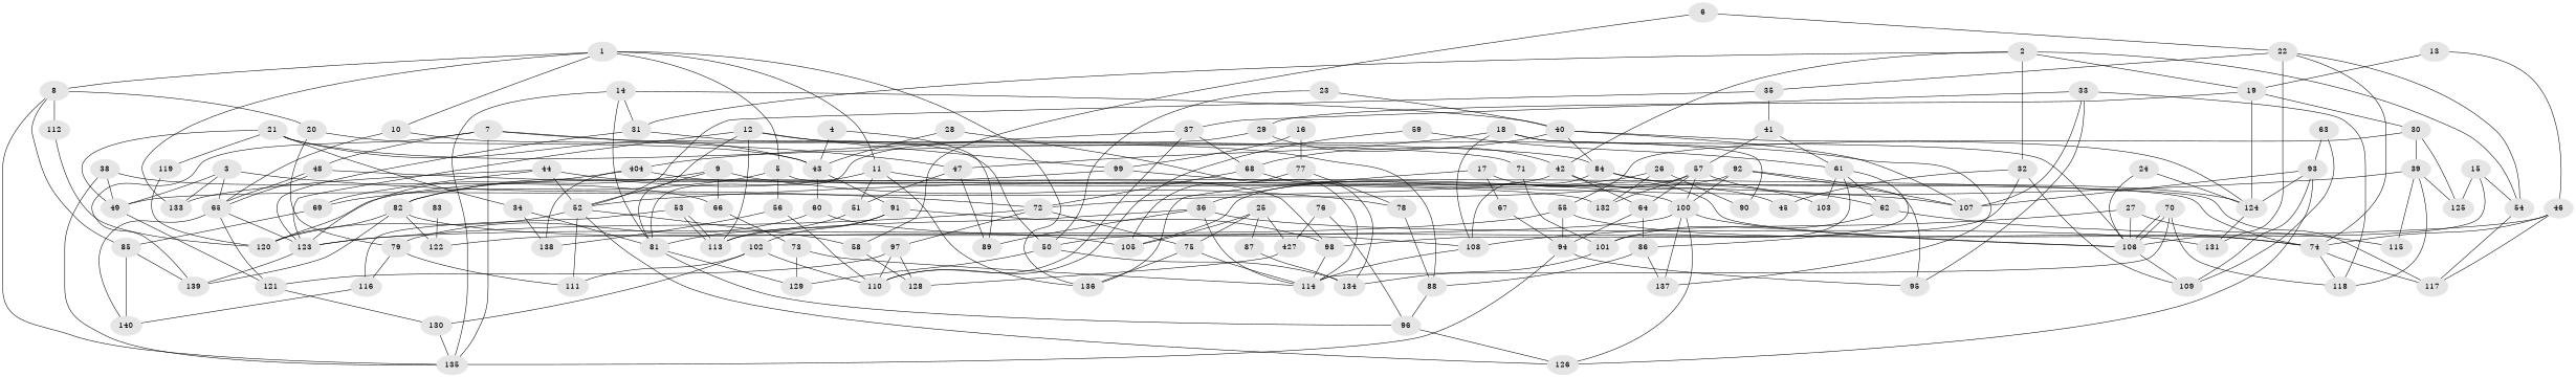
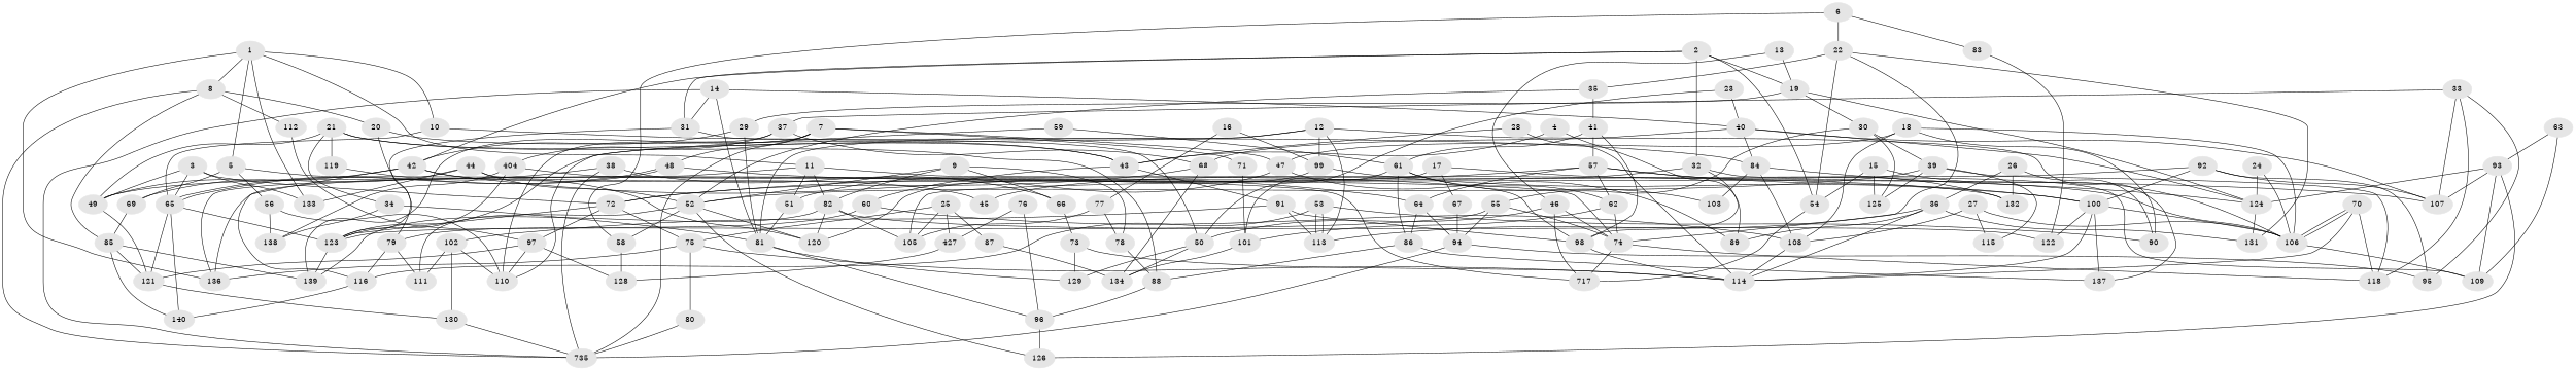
  graph {
    node [color=gray90 style=filled]
    1
    5
    8
    10
    11
    133
    136
    56
    69
-   117
-   135
+   117 [label=717]
+   135 [label=735]
    20
    85
    112
    65
    84
    82
    51
    98
    2
    19
    31
    32
    42
    54
    29
    30
    124
    123
    50
    45
    109
    49
    64
    116
    3
    72
    121
    140
    75
    97
    4
    43
    89
    60
    91
    138
    110
    6
    22
    58
    83
    35
    74
    131
    128
    122
    7
    47
    48
    71
    139
    107
    101
    79
    120
    9
    52
    66
    78
    111
    126
    73
    88
    105
    108
    103
    81
    114
    12
    99
    113
    137
    129
    96
    100
    13
    46
    14
    40
    68
    15
    106
    125
    16
    77
    17
    67
    94
    18
    90
    39
    55
    21
    34
    119
    41
    118
    23
    134
    24
    25
    87
    n114 [label=427]
+   80
    26
    36
    132
    27
    115
    28
    33
    37
    95
    n125 [label=404]
    57
    61
    38
    62
    86
    102
    44
    130
    53
    59
    63
    93
    70
    76
    92
    1 -- 5
    1 -- 8
    1 -- 10
    1 -- 11
    1 -- 133
    1 -- 136
    5 -- 56
    5 -- 69
    5 -- 117
    8 -- 135
    8 -- 20
    8 -- 85
    8 -- 112
    10 -- 65
    10 -- 84
    11 -- 136
    11 -- 82
    11 -- 51
    11 -- 98
    56 -- 138
    56 -- 110
    69 -- 85
    20 -- 43
    20 -- 79
+   85 -- 121
    85 -- 140
    85 -- 139
-   112 -- 120
+   112 -- 97
    65 -- 123
    65 -- 121
    65 -- 140
    84 -- 124
    84 -- 108
    84 -- 103
    82 -- 122
    82 -- 139
    82 -- 120
    82 -- 105
    51 -- 81
    98 -- 114
    2 -- 19
    2 -- 31
    2 -- 32
    2 -- 42
    2 -- 54
    19 -- 29
    19 -- 30
    19 -- 124
    31 -- 123
    31 -- 50
    32 -- 98
    32 -- 45
    32 -- 109
    42 -- 45
    42 -- 49
    42 -- 64
+   42 -- 116
    54 -- 117
    29 -- 42
    29 -- 81
    30 -- 125
    30 -- 39
    30 -- 55
    124 -- 131
    123 -- 139
    50 -- 129
    50 -- 134
    49 -- 121
    64 -- 94
    64 -- 86
    116 -- 140
    3 -- 133
    3 -- 65
    3 -- 49
    3 -- 72
    72 -- 123
    72 -- 75
    72 -- 97
    121 -- 130
    75 -- 136
    75 -- 114
+   75 -- 80
    97 -- 121
    97 -- 110
    97 -- 128
    4 -- 43
    4 -- 89
    43 -- 60
    43 -- 91
    60 -- 79
    60 -- 108
    91 -- 98
    91 -- 113
    91 -- 102
    6 -- 22
    6 -- 58
+   6 -- 83
    22 -- 54
    22 -- 35
    22 -- 74
    22 -- 131
    58 -- 128
    83 -- 122
    35 -- 52
    35 -- 41
    74 -- 117
    74 -- 118
    7 -- 135
    7 -- 47
    7 -- 48
    7 -- 71
    7 -- 139
    47 -- 51
    47 -- 89
    48 -- 65
    48 -- 65
    48 -- 107
    71 -- 101
    101 -- 134
    79 -- 116
    79 -- 111
    9 -- 82
    9 -- 52
    9 -- 66
    9 -- 78
    52 -- 58
    52 -- 120
    52 -- 111
    52 -- 126
    66 -- 73
    78 -- 88
    73 -- 114
    73 -- 129
    88 -- 96
    108 -- 114
    81 -- 129
    81 -- 96
    12 -- 123
    12 -- 81
    12 -- 99
    12 -- 113
    12 -- 137
    99 -- 120
    99 -- 100
    96 -- 126
    100 -- 122
-   100 -- 126
+   100 -- 114
    100 -- 137
    100 -- 106
    13 -- 19
    13 -- 46
    46 -- 117
    46 -- 50
    46 -- 74
    14 -- 135
    14 -- 31
    14 -- 81
    14 -- 40
    40 -- 84
    40 -- 124
    40 -- 107
    40 -- 68
    68 -- 72
    68 -- 134
    15 -- 54
    15 -- 106
    15 -- 125
    106 -- 109
    16 -- 99
    16 -- 77
    77 -- 78
    77 -- 105
    17 -- 136
    17 -- 106
    17 -- 67
    67 -- 94
    94 -- 135
    94 -- 95
    18 -- 47
    18 -- 108
    18 -- 106
    18 -- 90
    39 -- 52
    39 -- 125
    39 -- 118
    39 -- 115
    55 -- 123
    55 -- 74
    55 -- 94
    21 -- 49
    21 -- 43
    21 -- 88
    21 -- 34
    21 -- 119
    34 -- 138
    34 -- 81
    119 -- 120
+   41 -- 98
    41 -- 57
    41 -- 61
    23 -- 50
    23 -- 40
    24 -- 124
    24 -- 106
    25 -- 75
    25 -- 105
    25 -- 87
    25 -- n114
    87 -- 134
    n114 -- 128
+   80 -- 135
    26 -- 90
    26 -- 36
    26 -- 132
    36 -- 89
    36 -- 131
    36 -- 114
    36 -- 113
    27 -- 108
    27 -- 106
    27 -- 115
    28 -- 43
    28 -- 114
    33 -- 107
    33 -- 118
    33 -- 37
    33 -- 95
    37 -- 110
    37 -- 68
    37 -- n125
    n125 -- 123
    n125 -- 138
    n125 -- 132
    57 -- 64
    57 -- 72
    57 -- 100
    57 -- 132
    57 -- 62
    61 -- 101
    61 -- 103
    61 -- 62
    61 -- 86
    38 -- 135
    38 -- 49
    38 -- 66
    62 -- 74
    62 -- 101
    86 -- 88
    86 -- 137
    102 -- 110
    102 -- 111
    102 -- 130
    44 -- 133
    44 -- 69
    44 -- 74
    44 -- 52
    130 -- 135
    53 -- 116
    53 -- 113
    53 -- 113
+   53 -- 90
    59 -- 110
    59 -- 61
    63 -- 109
    63 -- 93
    93 -- 124
    93 -- 109
    93 -- 107
    93 -- 126
    70 -- 114
    70 -- 106
    70 -- 106
    70 -- 118
    76 -- 96
    76 -- n114
    92 -- 107
    92 -- 105
    92 -- 100
    92 -- 95
  }
